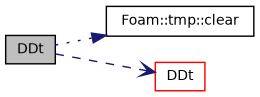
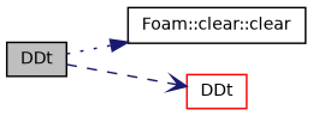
  digraph {
    rankdir=LR
    node [color=black fontname=Helvetica fontsize=10 shape=record]
    edge [color=midnightblue fontname=Helvetica fontsize=10 labelfontname=Helvetica labelfontsize=10]
    n1 [fillcolor=grey75 fontcolor=black height=0.2 label=DDt style=filled width=0.4]
-   n2 [height=0.2 label="Foam::tmp::clear" width=0.4]
+   n2 [height=0.2 label="Foam::clear::clear" width=0.4]
    n3 [color=red height=0.2 label=DDt width=0.4]
    n1 -> n2 [style=dotted arrowhead=normal]
    n1 -> n3 [style=dashed arrowhead=vee]
  }
